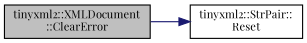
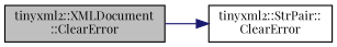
  digraph {
    rankdir=LR
    fontname="Playfair Display"
    node [color=black fontname="Playfair Display" fontsize=10 shape=record style=filled]
    n1 [fillcolor=grey75 fontcolor=black height=0.2 label="tinyxml2::XMLDocument\l::ClearError" width=0.4]
-   n2 [fillcolor=white height=0.2 label="tinyxml2::StrPair::\lReset" width=0.4]
+   n2 [fillcolor=white height=0.2 label="tinyxml2::StrPair::\lClearError" width=0.4]
    n1 -> n2 [color=midnightblue fontname="Playfair Display" fontsize=10 labelfontname=Helvetica labelfontsize=10 style=solid]
  }
